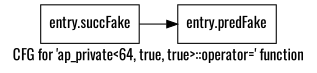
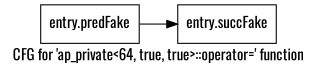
  digraph {
    label="CFG for 'ap_private\<64, true, true\>::operator=' function"
    rankdir=LR
    fontname=Oswald
    node [shape=record fontname=Oswald]
    n1 [label="{entry.predFake}"]
    n2 [filename="/tools/Xilinx/Vitis_HLS/2022.1/include/etc/ap_private.h" label="{entry.succFake}" linenumber=1569]
-   n2 -> n1 [execusionnum=6400 filename="/tools/Xilinx/Vitis_HLS/2022.1/include/etc/ap_private.h" fontname=Oswald]
+   n1 -> n2 [execusionnum=6400 filename="/tools/Xilinx/Vitis_HLS/2022.1/include/etc/ap_private.h" fontname=Oswald]
  }
